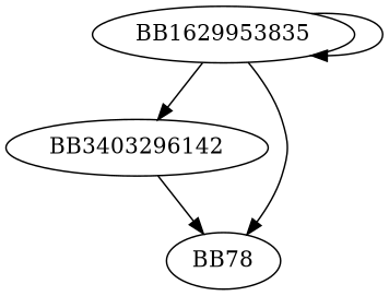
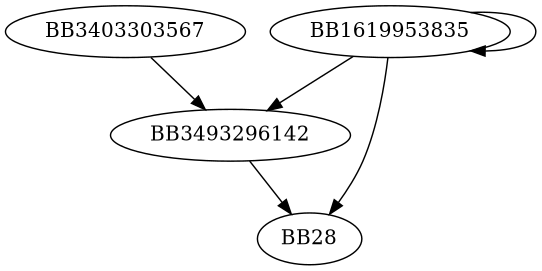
  digraph {
-   BB3403296142
-   BB78
-   BB1619953835 [label=BB1629953835]
+   BB3403303567
+   BB3403296142 [label=BB3493296142]
+   BB78 [label=BB28]
+   BB1619953835
+   BB3403303567 -> BB3403296142
    BB3403296142 -> BB78
    BB1619953835 -> BB3403296142
    BB1619953835 -> BB78
    BB1619953835 -> BB1619953835
  }
